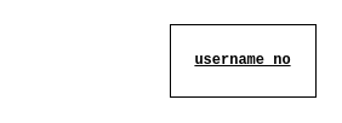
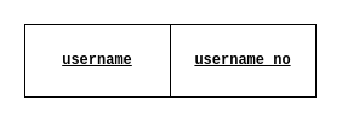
  <mxCell id="0" />
  <mxCell id="1" parent="0" />
+ <mxCell id="2" value="username" style="rounded=0;whiteSpace=wrap;html=1;fontStyle=5;fontFamily=Courier New;labelBackgroundColor=none;" vertex="1" parent="1"><mxGeometry x="20" y="20" width="120" height="60" as="geometry" /></mxCell>
  <mxCell id="3" value="username_no" style="rounded=0;whiteSpace=wrap;html=1;fontStyle=5;fontFamily=Courier New;labelBackgroundColor=none;" vertex="1" parent="1"><mxGeometry x="140" y="20" width="120" height="60" as="geometry" /></mxCell>
